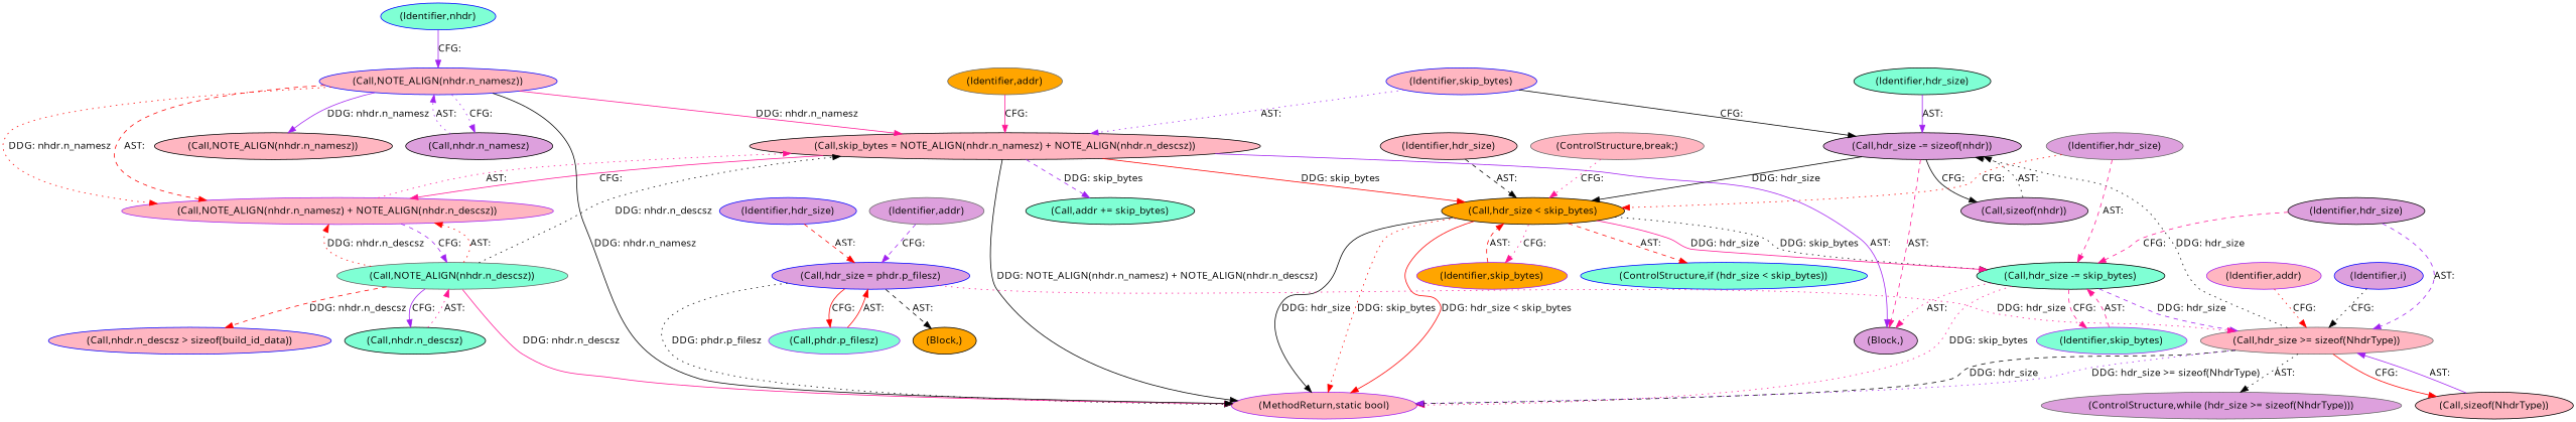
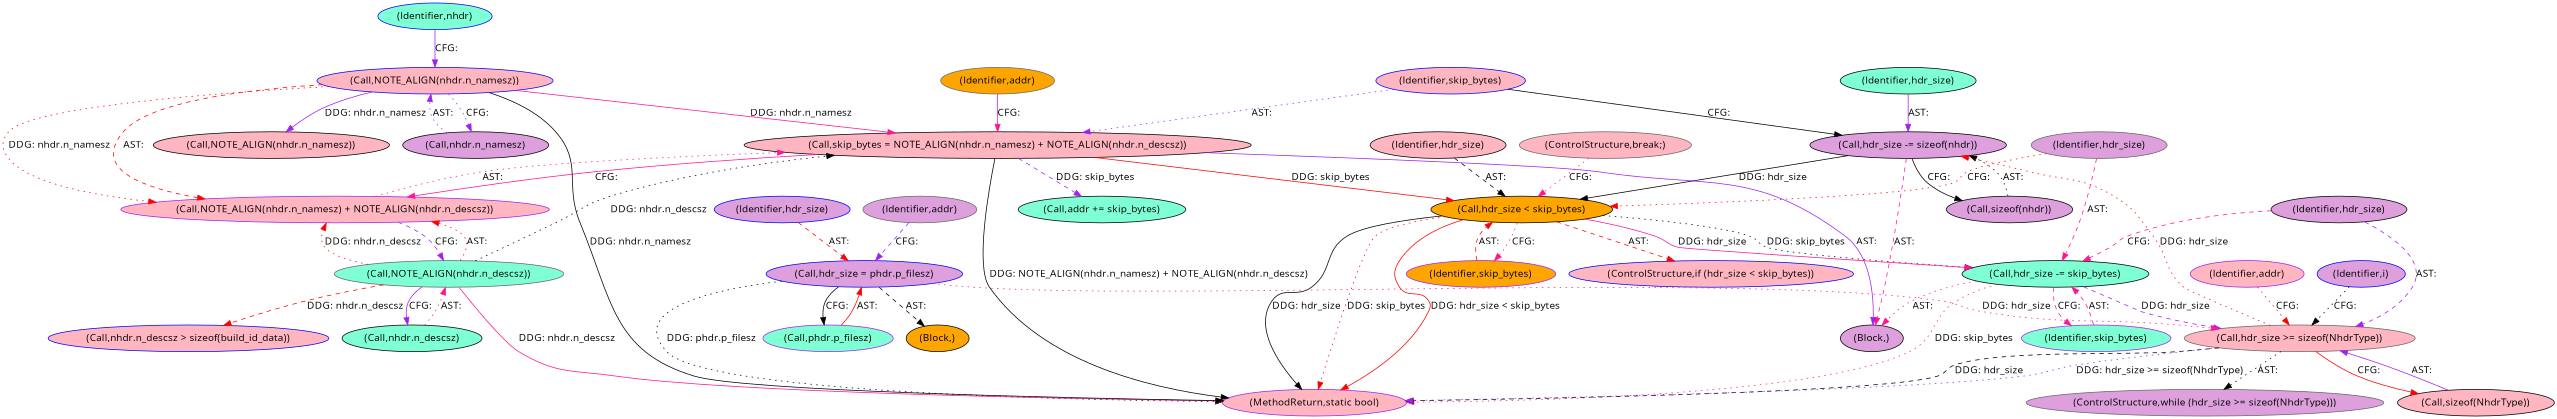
  digraph {
    fontname="Open Sans"
    node [color=black fillcolor=lightpink fontname="Open Sans" style=filled]
    edge [color=black fontname="Open Sans" style=dotted]
    n1 [fillcolor=plum label="(Call,hdr_size -= sizeof(nhdr))"]
    n2 [fillcolor=orange label="(Call,hdr_size < skip_bytes)"]
    n3 [fillcolor=plum label="(Block,)"]
    n4 [fillcolor=plum label="(Call,sizeof(nhdr))"]
    n5 [color=purple label="(MethodReturn,static bool)"]
    n6 [fillcolor=aquamarine label="(Call,hdr_size -= skip_bytes)"]
    n7 [color=purple fillcolor=orange label="(Identifier,skip_bytes)"]
-   n8 [color=blue fillcolor=aquamarine label="(ControlStructure,if (hdr_size < skip_bytes))"]
+   n8 [color=blue label="(ControlStructure,if (hdr_size < skip_bytes))"]
    n9 [color=gray40 label="(Call,hdr_size >= sizeof(NhdrType))"]
    n10 [color=gray40 fillcolor=plum label="(ControlStructure,while (hdr_size >= sizeof(NhdrType)))"]
    n11 [label="(Call,sizeof(NhdrType))"]
    n12 [color=blue fillcolor=plum label="(Call,hdr_size = phdr.p_filesz)"]
    n13 [color=purple fillcolor=aquamarine label="(Call,phdr.p_filesz)"]
    n14 [fillcolor=orange label="(Block,)"]
    n15 [color=purple fillcolor=aquamarine label="(Identifier,skip_bytes)"]
    n16 [label="(Call,skip_bytes = NOTE_ALIGN(nhdr.n_namesz) + NOTE_ALIGN(nhdr.n_descsz))"]
    n17 [fillcolor=aquamarine label="(Call,addr += skip_bytes)"]
    n18 [color=purple label="(Call,NOTE_ALIGN(nhdr.n_namesz) + NOTE_ALIGN(nhdr.n_descsz))"]
    n19 [color=gray40 fillcolor=aquamarine label="(Call,NOTE_ALIGN(nhdr.n_descsz))"]
    n20 [color=blue label="(Call,NOTE_ALIGN(nhdr.n_namesz))"]
    n21 [label="(Call,NOTE_ALIGN(nhdr.n_namesz))"]
    n22 [fillcolor=plum label="(Call,nhdr.n_namesz)"]
    n23 [color=blue label="(Call,nhdr.n_descsz > sizeof(build_id_data))"]
    n24 [fillcolor=aquamarine label="(Call,nhdr.n_descsz)"]
    n25 [label="(Identifier,hdr_size)"]
    n26 [color=purple label="(Identifier,addr)"]
    n27 [fillcolor=aquamarine label="(Identifier,hdr_size)"]
    n28 [color=gray40 fillcolor=plum label="(Identifier,addr)"]
    n29 [color=blue fillcolor=aquamarine label="(Identifier,nhdr)"]
    n30 [color=blue fillcolor=plum label="(Identifier,i)"]
    n31 [fillcolor=plum label="(Identifier,hdr_size)"]
    n32 [color=gray40 label="(ControlStructure,break;)"]
    n33 [color=blue label="(Identifier,skip_bytes)"]
    n34 [color=gray40 fillcolor=plum label="(Identifier,hdr_size)"]
    n35 [color=gray40 fillcolor=orange label="(Identifier,addr)"]
    n36 [color=blue fillcolor=plum label="(Identifier,hdr_size)"]
    n1 -> n2 [label="DDG: hdr_size" style=solid]
    n1 -> n3 [color=deeppink label="AST: " style=dashed]
    n1 -> n4 [label="CFG: " style=solid]
    n2 -> n5 [label="DDG: hdr_size" style=solid]
    n2 -> n5 [color=red label="DDG: skip_bytes"]
    n2 -> n5 [color=red label="DDG: hdr_size < skip_bytes" style=solid]
    n2 -> n6 [label="DDG: skip_bytes"]
    n2 -> n6 [color=deeppink label="DDG: hdr_size" style=solid]
    n2 -> n7 [color=deeppink label="CFG: "]
    n2 -> n8 [color=red label="AST: " style=dashed]
    n4 -> n1 [label="AST: "]
    n6 -> n3 [color=deeppink label="AST: "]
    n6 -> n5 [color=deeppink label="DDG: skip_bytes"]
    n6 -> n9 [color=purple label="DDG: hdr_size" style=dashed]
    n6 -> n15 [color=deeppink label="CFG: " style=dashed]
    n7 -> n2 [color=red label="AST: " style=dashed]
-   n9 -> n1 [label="DDG: hdr_size"]
+   n9 -> n1 [color=red label="DDG: hdr_size"]
    n9 -> n5 [label="DDG: hdr_size" style=dashed]
    n9 -> n5 [color=purple label="DDG: hdr_size >= sizeof(NhdrType)"]
    n9 -> n10 [label="AST: "]
    n9 -> n11 [color=red label="CFG: " style=solid]
    n11 -> n9 [color=purple label="AST: " style=solid]
    n12 -> n5 [label="DDG: phdr.p_filesz"]
    n12 -> n9 [color=deeppink label="DDG: hdr_size"]
-   n12 -> n13 [color=red label="CFG: " style=solid]
+   n12 -> n13 [label="CFG: " style=solid]
    n12 -> n14 [label="AST: " style=dashed]
    n13 -> n12 [color=red label="AST: " style=solid]
    n15 -> n6 [color=deeppink label="AST: " style=dashed]
    n16 -> n2 [color=red label="DDG: skip_bytes" style=solid]
    n16 -> n3 [color=purple label="AST: " style=solid]
    n16 -> n5 [label="DDG: NOTE_ALIGN(nhdr.n_namesz) + NOTE_ALIGN(nhdr.n_descsz)" style=solid]
    n16 -> n17 [color=purple label="DDG: skip_bytes" style=dashed]
    n16 -> n18 [color=deeppink label="CFG: " style=solid]
    n18 -> n16 [color=deeppink label="AST: "]
    n18 -> n19 [color=purple label="CFG: " style=dashed]
    n19 -> n5 [color=deeppink label="DDG: nhdr.n_descsz" style=solid]
    n19 -> n16 [label="DDG: nhdr.n_descsz"]
    n19 -> n18 [color=red label="AST: "]
    n19 -> n18 [color=red label="DDG: nhdr.n_descsz"]
    n19 -> n23 [color=red label="DDG: nhdr.n_descsz" style=dashed]
    n19 -> n24 [color=purple label="CFG: " style=solid]
    n20 -> n5 [label="DDG: nhdr.n_namesz" style=solid]
    n20 -> n16 [color=deeppink label="DDG: nhdr.n_namesz" style=solid]
    n20 -> n18 [color=red label="AST: " style=dashed]
    n20 -> n18 [color=red label="DDG: nhdr.n_namesz"]
    n20 -> n21 [color=purple label="DDG: nhdr.n_namesz" style=solid]
    n20 -> n22 [color=purple label="CFG: "]
    n22 -> n20 [color=purple label="AST: "]
    n24 -> n19 [color=deeppink label="AST: "]
    n25 -> n2 [label="AST: " style=dashed]
    n26 -> n9 [color=red label="CFG: "]
    n27 -> n1 [color=purple label="AST: " style=solid]
    n28 -> n12 [color=purple label="CFG: " style=dashed]
    n29 -> n20 [color=purple label="CFG: " style=solid]
    n30 -> n9 [label="CFG: "]
    n31 -> n6 [color=deeppink label="CFG: " style=dashed]
    n31 -> n9 [color=purple label="AST: " style=dashed]
    n32 -> n2 [color=deeppink label="CFG: "]
    n33 -> n1 [label="CFG: " style=solid]
    n33 -> n16 [color=purple label="AST: "]
    n34 -> n2 [color=red label="CFG: "]
    n34 -> n6 [color=deeppink label="AST: " style=dashed]
    n35 -> n16 [color=deeppink label="CFG: " style=solid]
    n36 -> n12 [color=red label="AST: " style=dashed]
  }
